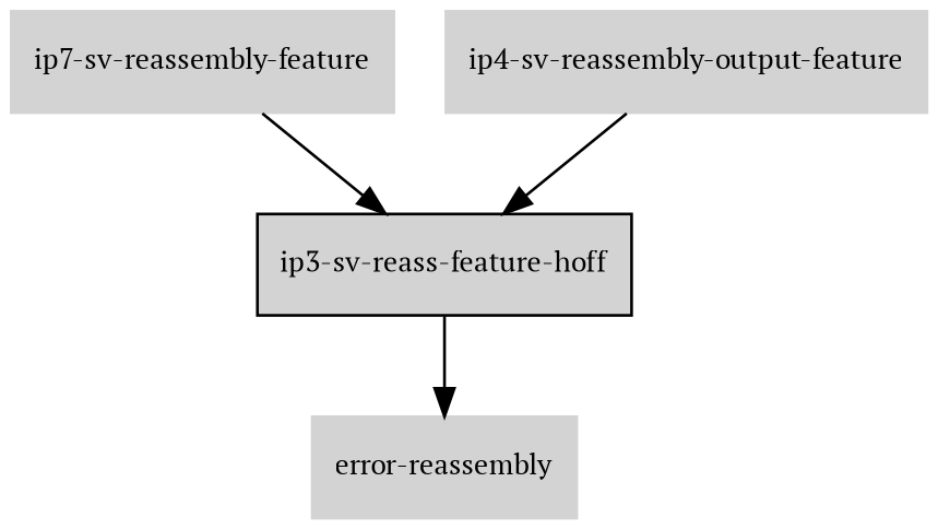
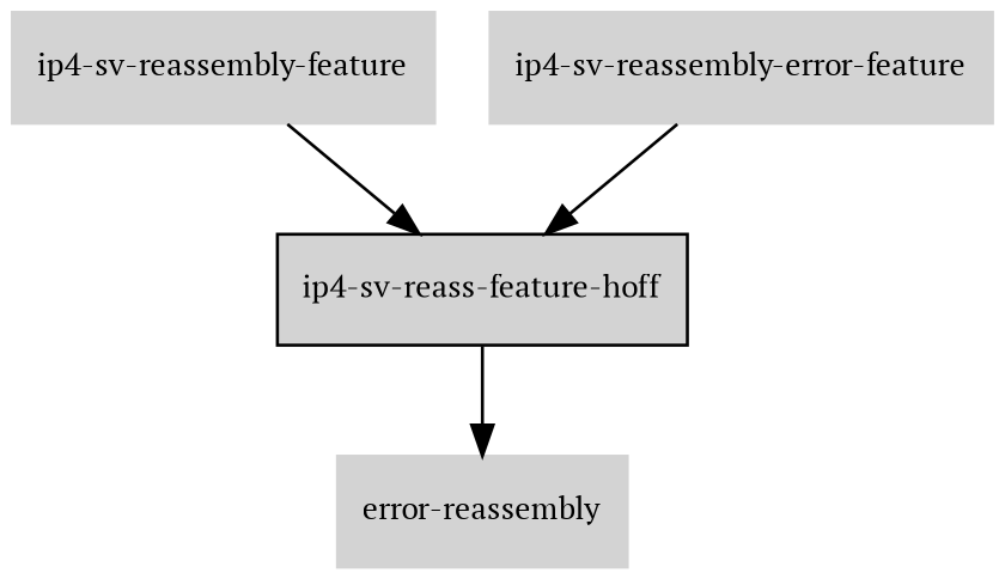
  digraph {
    fontname="PT Serif"
    rankdir=TB
    node [color=lightgray fillcolor=lightgray fontcolor=black fontname="PT Serif" fontsize=10 shape=box style=filled]
    edge [fontname="PT Serif" fontsize=8]
-   "ip4-sv-reass-feature-hoff" [color=black label="ip3-sv-reass-feature-hoff"]
+   "ip4-sv-reass-feature-hoff" [color=black]
    n2 [label="error-reassembly"]
-   "ip4-sv-reassembly-feature" [label="ip7-sv-reassembly-feature"]
-   "ip4-sv-reassembly-output-feature"
+   "ip4-sv-reassembly-feature"
+   "ip4-sv-reassembly-output-feature" [label="ip4-sv-reassembly-error-feature"]
    "ip4-sv-reass-feature-hoff" -> n2
    "ip4-sv-reassembly-feature" -> "ip4-sv-reass-feature-hoff"
    "ip4-sv-reassembly-output-feature" -> "ip4-sv-reass-feature-hoff"
  }
